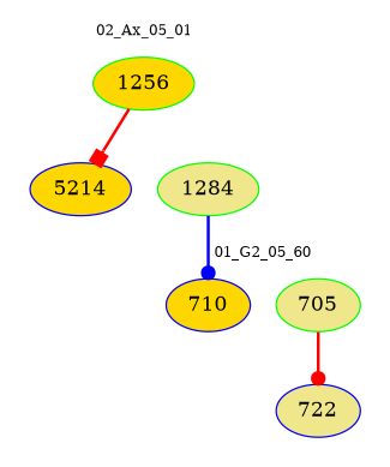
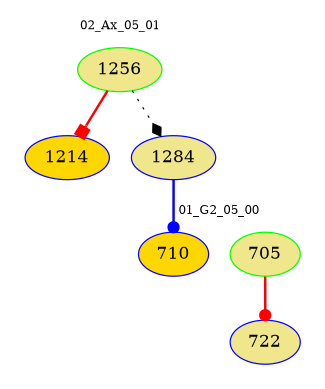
  digraph {
    node [color=blue fillcolor=khaki style=filled]
    edge [arrowhead=dot color=red style=bold]
-   n1 [color=green fillcolor=gold label=1256]
-   n2 [fillcolor=gold label=5214]
-   n3 [color=green label=1284]
+   n1 [color=green label=1256]
+   n2 [fillcolor=gold label=1214]
+   n3 [label=1284]
    n4 [color=green label=705]
    n5 [fillcolor=gold label=710]
    n6 [label=722]
    subgraph cluster_1 {
      color=white
      fontsize=10
      label="02_Ax_05_01"
      n1
      n2
      n3
    }
    subgraph cluster_2 {
      color=white
      fontsize=10
-     label="01_G2_05_60"
+     label="01_G2_05_00"
      n4
      n5
      n6
    }
    n1 -> n2 [arrowhead=box]
+   n1 -> n3 [arrowhead=diamond color=black style=dotted]
    n3 -> n5 [color=blue]
    n4 -> n6
  }
